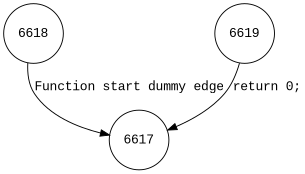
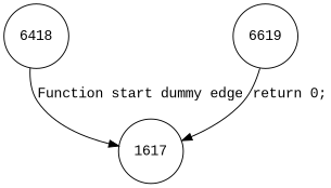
  digraph {
    fontname="Liberation Mono"
    node [fontname="Liberation Mono" shape=circle]
    edge [fontname="Liberation Mono"]
-   6618
-   6617
+   6618 [label=6418]
+   6617 [label=1617]
    6619
    6618 -> 6617 [label="Function start dummy edge"]
    6619 -> 6617 [label="return 0;"]
  }
